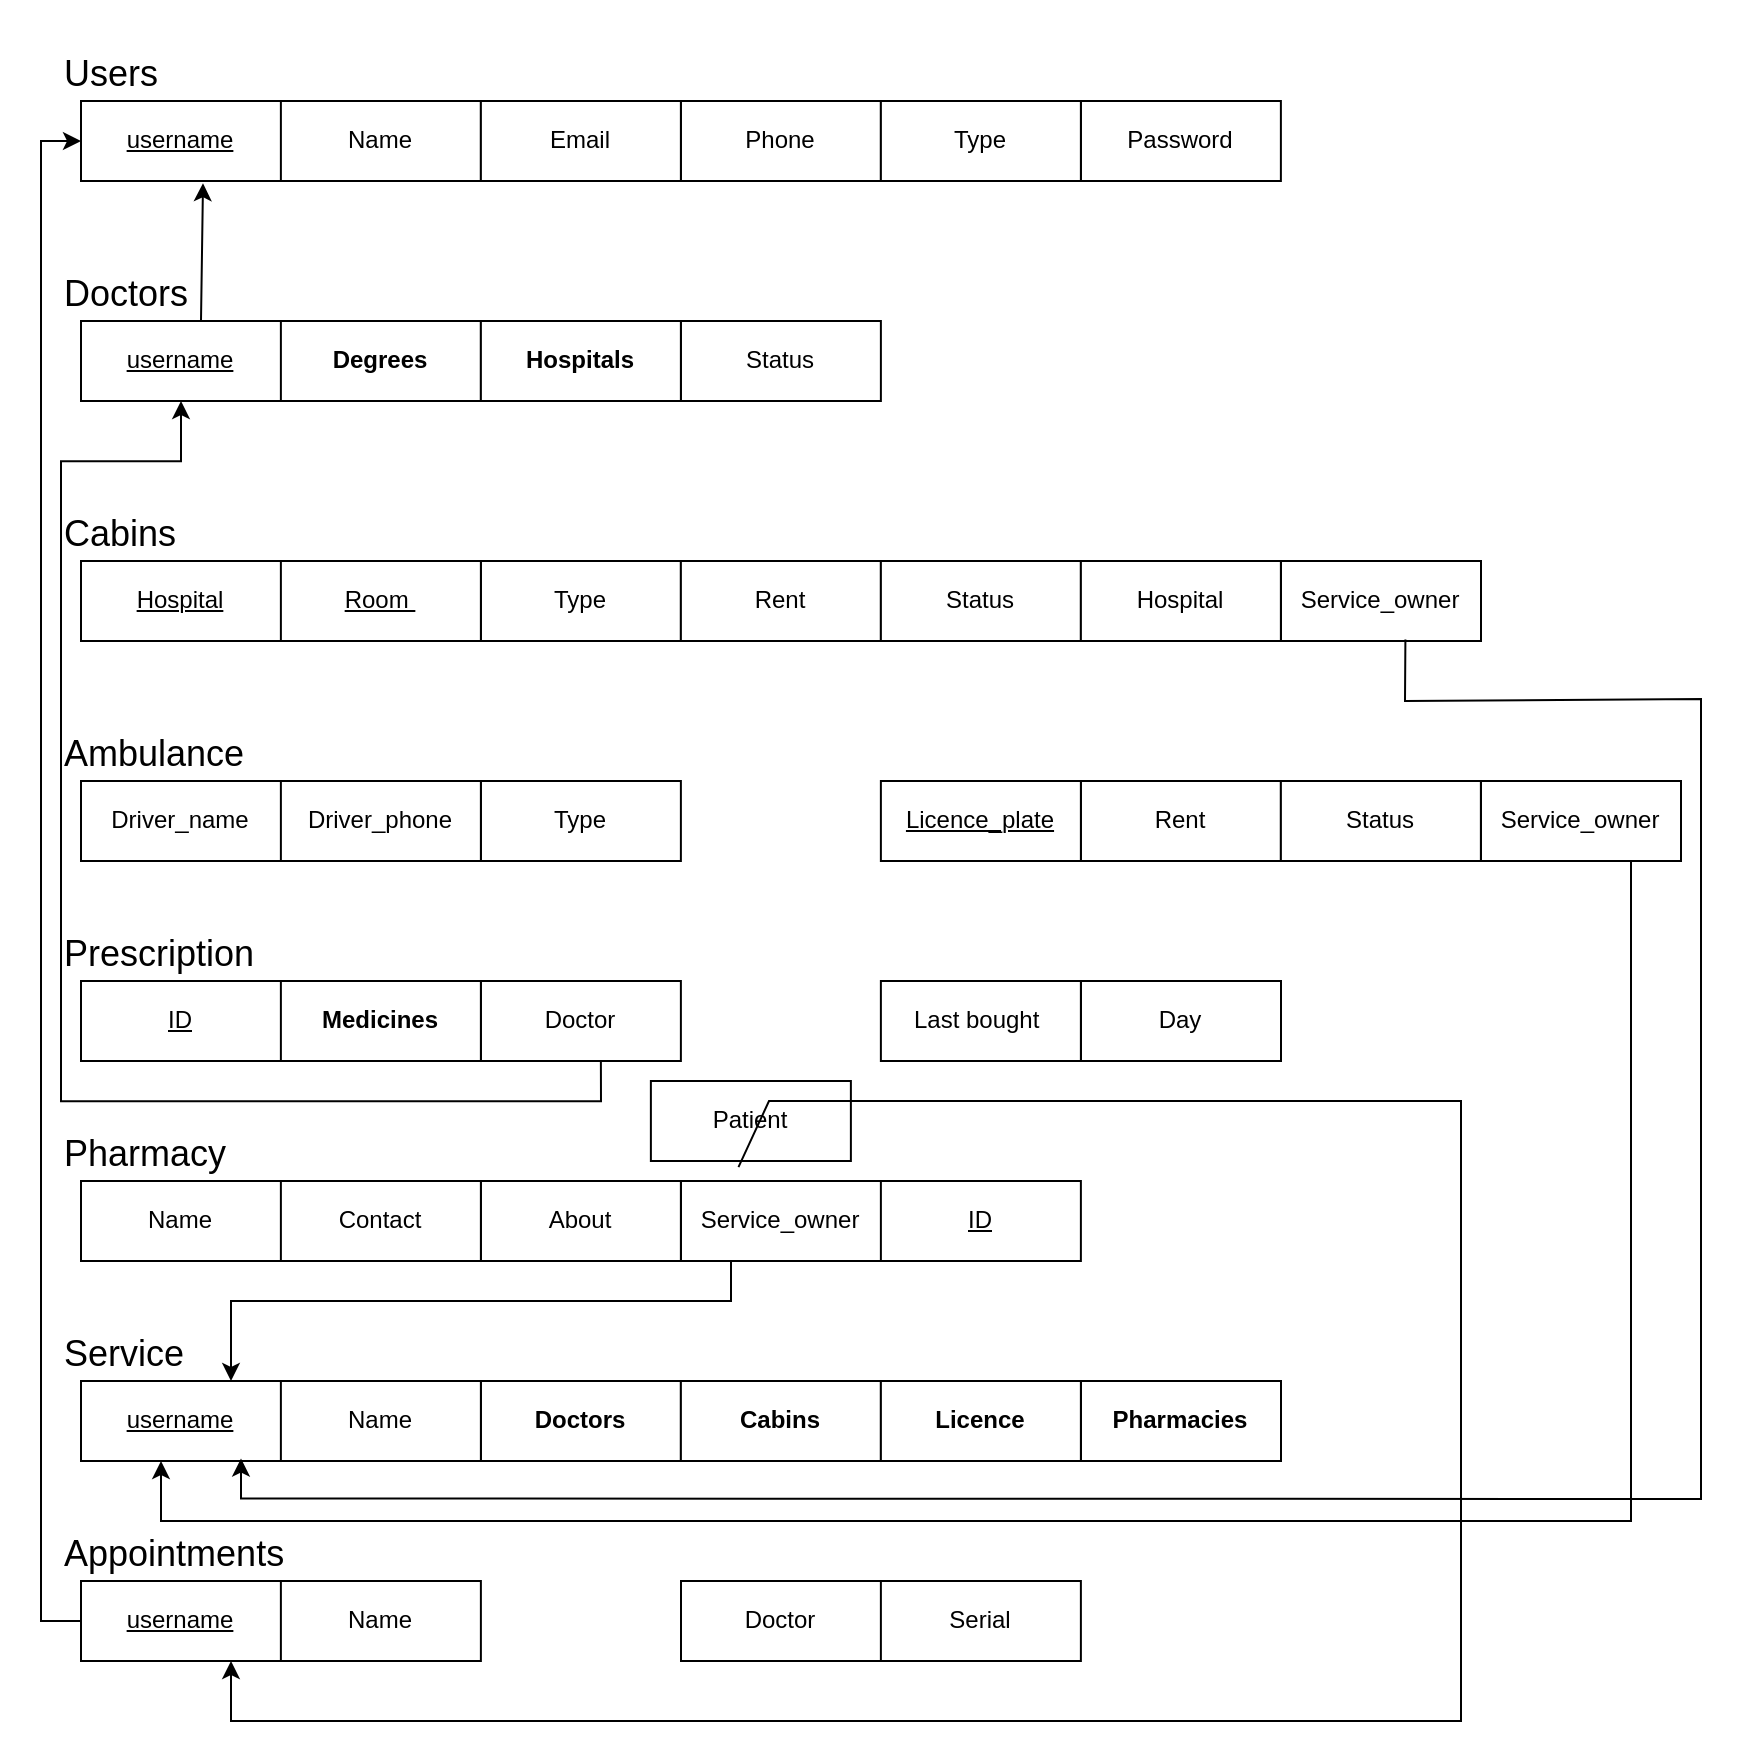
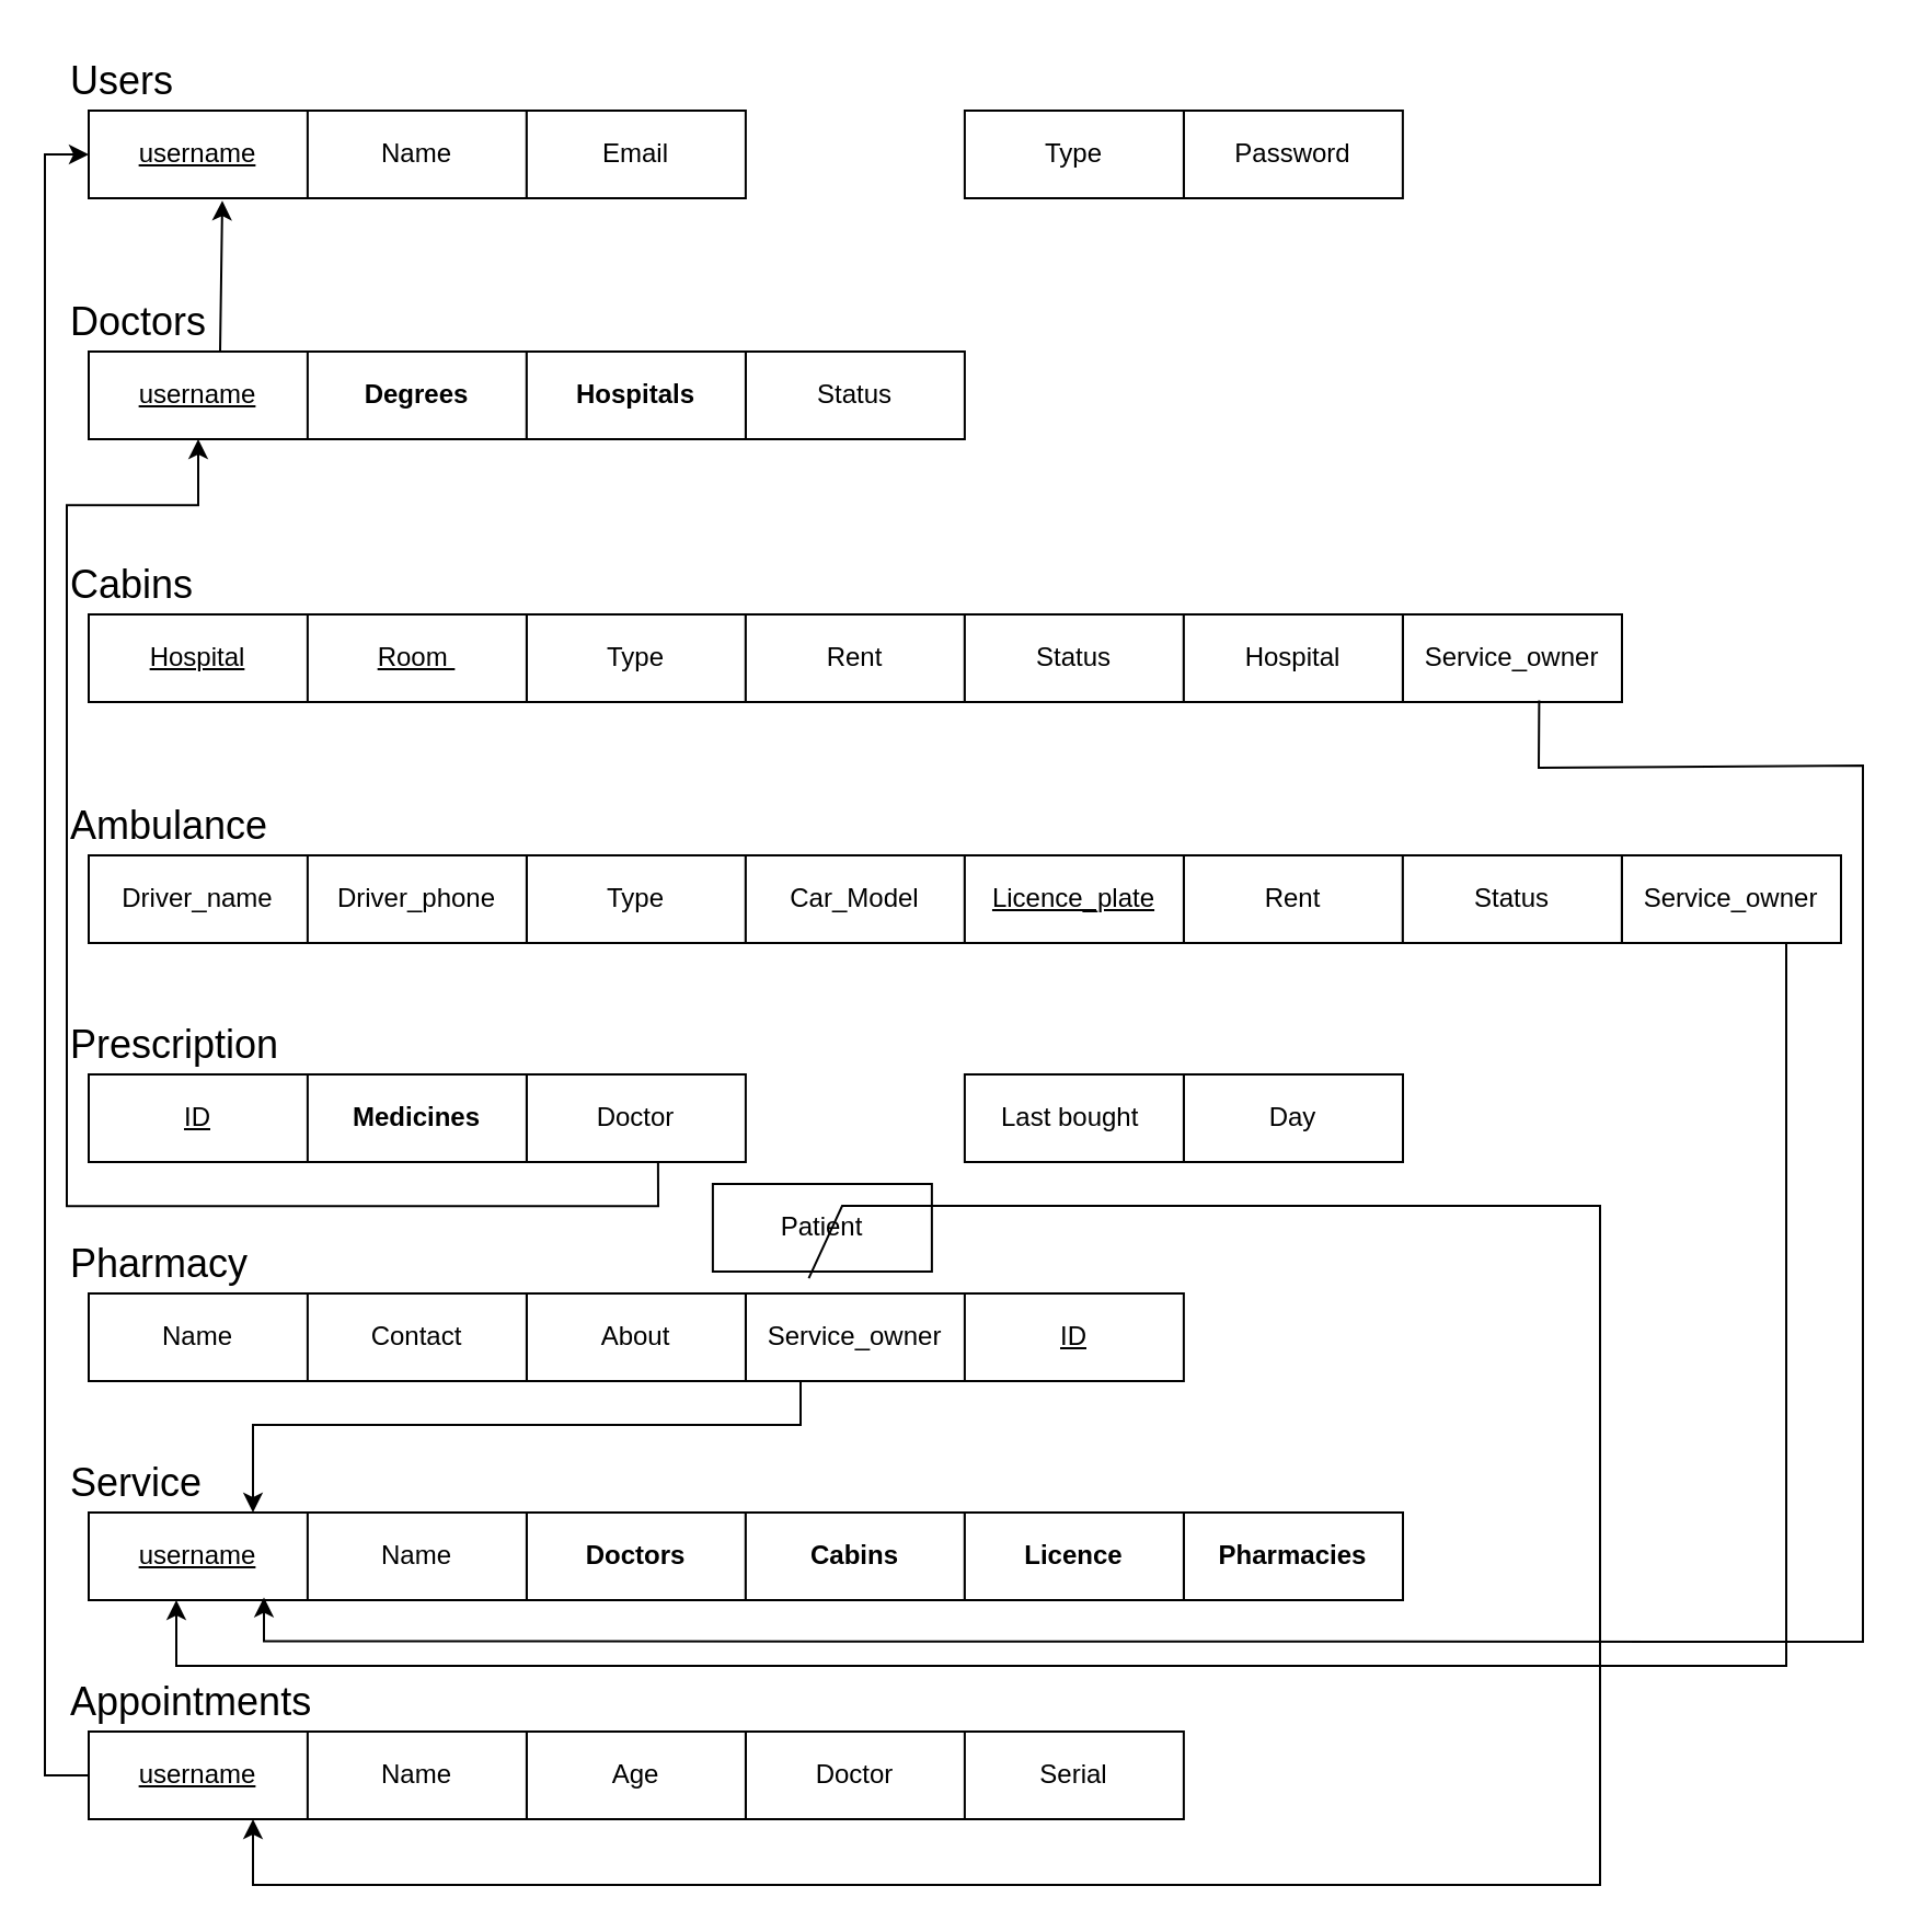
  <mxCell id="0" />
  <mxCell id="1" parent="0" />
  <mxCell id="2" value="&lt;font style=&quot;font-size: 18px;&quot;&gt;Users&lt;/font&gt;" style="text;whiteSpace=wrap;html=1;" vertex="1" parent="1"><mxGeometry x="30" y="20" width="60" height="40" as="geometry" /></mxCell>
  <mxCell id="3" value="&lt;u style=&quot;border-color: var(--border-color);&quot;&gt;username&lt;/u&gt;" style="whiteSpace=wrap;html=1;align=center;" vertex="1" parent="1"><mxGeometry x="40" y="50" width="100" height="40" as="geometry" /></mxCell>
- <mxCell id="4" value="Phone" style="whiteSpace=wrap;html=1;align=center;" vertex="1" parent="1"><mxGeometry x="339.94" y="50" width="100" height="40" as="geometry" /></mxCell>
  <mxCell id="5" value="Name" style="whiteSpace=wrap;html=1;align=center;" vertex="1" parent="1"><mxGeometry x="139.94" y="50" width="100" height="40" as="geometry" /></mxCell>
  <mxCell id="6" value="Password" style="whiteSpace=wrap;html=1;align=center;" vertex="1" parent="1"><mxGeometry x="539.94" y="50" width="100" height="40" as="geometry" /></mxCell>
  <mxCell id="7" value="Type" style="whiteSpace=wrap;html=1;align=center;" vertex="1" parent="1"><mxGeometry x="439.94" y="50" width="100" height="40" as="geometry" /></mxCell>
  <mxCell id="8" value="Email" style="whiteSpace=wrap;html=1;align=center;" vertex="1" parent="1"><mxGeometry x="239.94" y="50" width="100" height="40" as="geometry" /></mxCell>
  <mxCell id="9" value="&lt;font style=&quot;font-size: 18px;&quot;&gt;Doctors&lt;/font&gt;" style="text;whiteSpace=wrap;html=1;" vertex="1" parent="1"><mxGeometry x="30" y="130" width="60" height="40" as="geometry" /></mxCell>
  <mxCell id="10" value="&lt;u style=&quot;border-color: var(--border-color);&quot;&gt;username&lt;/u&gt;" style="whiteSpace=wrap;html=1;align=center;" vertex="1" parent="1"><mxGeometry x="40" y="160" width="100" height="40" as="geometry" /></mxCell>
  <mxCell id="11" value="Status" style="whiteSpace=wrap;html=1;align=center;" vertex="1" parent="1"><mxGeometry x="339.94" y="160" width="100" height="40" as="geometry" /></mxCell>
  <mxCell id="12" value="&lt;b&gt;Degrees&lt;/b&gt;" style="whiteSpace=wrap;html=1;align=center;" vertex="1" parent="1"><mxGeometry x="139.94" y="160" width="100" height="40" as="geometry" /></mxCell>
  <mxCell id="13" value="&lt;b&gt;Hospitals&lt;/b&gt;" style="whiteSpace=wrap;html=1;align=center;" vertex="1" parent="1"><mxGeometry x="239.94" y="160" width="100" height="40" as="geometry" /></mxCell>
  <mxCell id="14" value="&lt;span style=&quot;font-size: 18px;&quot;&gt;Cabins&lt;/span&gt;" style="text;whiteSpace=wrap;html=1;" vertex="1" parent="1"><mxGeometry x="30" y="250" width="60" height="40" as="geometry" /></mxCell>
  <mxCell id="15" value="&lt;u&gt;Hospital&lt;/u&gt;" style="whiteSpace=wrap;html=1;align=center;" vertex="1" parent="1"><mxGeometry x="40" y="280" width="100" height="40" as="geometry" /></mxCell>
  <mxCell id="16" value="Type" style="whiteSpace=wrap;html=1;align=center;" vertex="1" parent="1"><mxGeometry x="239.94" y="280" width="100" height="40" as="geometry" /></mxCell>
  <mxCell id="17" value="&lt;u&gt;Room&amp;nbsp;&lt;/u&gt;" style="whiteSpace=wrap;html=1;align=center;" vertex="1" parent="1"><mxGeometry x="139.94" y="280" width="100" height="40" as="geometry" /></mxCell>
  <mxCell id="18" value="Rent" style="whiteSpace=wrap;html=1;align=center;" vertex="1" parent="1"><mxGeometry x="339.94" y="280" width="100" height="40" as="geometry" /></mxCell>
  <mxCell id="19" value="Status" style="whiteSpace=wrap;html=1;align=center;" vertex="1" parent="1"><mxGeometry x="439.94" y="280" width="100" height="40" as="geometry" /></mxCell>
  <mxCell id="20" value="&lt;span style=&quot;font-size: 18px;&quot;&gt;Ambulance&lt;/span&gt;" style="text;whiteSpace=wrap;html=1;" vertex="1" parent="1"><mxGeometry x="30" y="360" width="60" height="40" as="geometry" /></mxCell>
  <mxCell id="21" value="Driver_name" style="whiteSpace=wrap;html=1;align=center;" vertex="1" parent="1"><mxGeometry x="40" y="390" width="100" height="40" as="geometry" /></mxCell>
  <mxCell id="22" value="Type" style="whiteSpace=wrap;html=1;align=center;" vertex="1" parent="1"><mxGeometry x="239.94" y="390" width="100" height="40" as="geometry" /></mxCell>
  <mxCell id="23" value="Driver_phone" style="whiteSpace=wrap;html=1;align=center;" vertex="1" parent="1"><mxGeometry x="139.94" y="390" width="100" height="40" as="geometry" /></mxCell>
  <mxCell id="24" value="Rent" style="whiteSpace=wrap;html=1;align=center;" vertex="1" parent="1"><mxGeometry x="539.94" y="390" width="100" height="40" as="geometry" /></mxCell>
  <mxCell id="25" value="Status" style="whiteSpace=wrap;html=1;align=center;" vertex="1" parent="1"><mxGeometry x="639.94" y="390" width="100" height="40" as="geometry" /></mxCell>
+ <mxCell id="26" value="Car_Model" style="whiteSpace=wrap;html=1;align=center;" vertex="1" parent="1"><mxGeometry x="339.94" y="390" width="100" height="40" as="geometry" /></mxCell>
  <mxCell id="27" value="&lt;span style=&quot;font-size: 18px;&quot;&gt;Prescription&lt;/span&gt;" style="text;whiteSpace=wrap;html=1;" vertex="1" parent="1"><mxGeometry x="30" y="460" width="60" height="40" as="geometry" /></mxCell>
  <mxCell id="28" value="&lt;u&gt;ID&lt;/u&gt;" style="whiteSpace=wrap;html=1;align=center;" vertex="1" parent="1"><mxGeometry x="40" y="490" width="100" height="40" as="geometry" /></mxCell>
  <mxCell id="29" value="&lt;u&gt;Licence_plate&lt;/u&gt;" style="whiteSpace=wrap;html=1;align=center;" vertex="1" parent="1"><mxGeometry x="439.94" y="390" width="100" height="40" as="geometry" /></mxCell>
  <mxCell id="30" value="Patient" style="whiteSpace=wrap;html=1;align=center;" vertex="1" parent="1"><mxGeometry x="324.94" y="540" width="100" height="40" as="geometry" /></mxCell>
  <mxCell id="31" value="Doctor" style="whiteSpace=wrap;html=1;align=center;" vertex="1" parent="1"><mxGeometry x="239.94" y="490" width="100" height="40" as="geometry" /></mxCell>
  <mxCell id="32" value="Last bought&amp;nbsp;" style="whiteSpace=wrap;html=1;align=center;" vertex="1" parent="1"><mxGeometry x="439.94" y="490" width="100" height="40" as="geometry" /></mxCell>
  <mxCell id="33" value="Day" style="whiteSpace=wrap;html=1;align=center;" vertex="1" parent="1"><mxGeometry x="540" y="490" width="100" height="40" as="geometry" /></mxCell>
  <mxCell id="34" value="&lt;b&gt;Medicines&lt;/b&gt;" style="whiteSpace=wrap;html=1;align=center;" vertex="1" parent="1"><mxGeometry x="139.94" y="490" width="100" height="40" as="geometry" /></mxCell>
  <mxCell id="35" value="&lt;span style=&quot;font-size: 18px;&quot;&gt;Pharmacy&lt;/span&gt;" style="text;whiteSpace=wrap;html=1;" vertex="1" parent="1"><mxGeometry x="30" y="560" width="60" height="40" as="geometry" /></mxCell>
  <mxCell id="36" value="Name" style="whiteSpace=wrap;html=1;align=center;" vertex="1" parent="1"><mxGeometry x="40" y="590" width="100" height="40" as="geometry" /></mxCell>
  <mxCell id="37" value="About" style="whiteSpace=wrap;html=1;align=center;" vertex="1" parent="1"><mxGeometry x="239.94" y="590" width="100" height="40" as="geometry" /></mxCell>
  <mxCell id="38" value="Contact" style="whiteSpace=wrap;html=1;align=center;" vertex="1" parent="1"><mxGeometry x="139.94" y="590" width="100" height="40" as="geometry" /></mxCell>
  <mxCell id="39" value="&lt;span style=&quot;font-size: 18px;&quot;&gt;Service&lt;/span&gt;" style="text;whiteSpace=wrap;html=1;" vertex="1" parent="1"><mxGeometry x="30" y="660" width="60" height="40" as="geometry" /></mxCell>
  <mxCell id="40" value="&lt;u&gt;username&lt;/u&gt;" style="whiteSpace=wrap;html=1;align=center;" vertex="1" parent="1"><mxGeometry x="40" y="690" width="100" height="40" as="geometry" /></mxCell>
  <mxCell id="41" value="&lt;b&gt;Doctors&lt;/b&gt;" style="whiteSpace=wrap;html=1;align=center;" vertex="1" parent="1"><mxGeometry x="239.94" y="690" width="100" height="40" as="geometry" /></mxCell>
  <mxCell id="42" value="Name" style="whiteSpace=wrap;html=1;align=center;" vertex="1" parent="1"><mxGeometry x="139.94" y="690" width="100" height="40" as="geometry" /></mxCell>
  <mxCell id="43" value="&lt;b&gt;Cabins&lt;/b&gt;" style="whiteSpace=wrap;html=1;align=center;" vertex="1" parent="1"><mxGeometry x="339.94" y="690" width="100" height="40" as="geometry" /></mxCell>
  <mxCell id="44" value="&lt;b&gt;Licence&lt;/b&gt;" style="whiteSpace=wrap;html=1;align=center;" vertex="1" parent="1"><mxGeometry x="439.94" y="690" width="100" height="40" as="geometry" /></mxCell>
  <mxCell id="45" value="&lt;b&gt;Pharmacies&lt;/b&gt;" style="whiteSpace=wrap;html=1;align=center;" vertex="1" parent="1"><mxGeometry x="540" y="690" width="100" height="40" as="geometry" /></mxCell>
  <mxCell id="46" value="Hospital" style="whiteSpace=wrap;html=1;align=center;" vertex="1" parent="1"><mxGeometry x="539.94" y="280" width="100" height="40" as="geometry" /></mxCell>
  <mxCell id="47" value="Service_owner" style="whiteSpace=wrap;html=1;align=center;" vertex="1" parent="1"><mxGeometry x="640" y="280" width="100" height="40" as="geometry" /></mxCell>
  <mxCell id="48" value="Service_owner" style="whiteSpace=wrap;html=1;align=center;" vertex="1" parent="1"><mxGeometry x="740" y="390" width="100" height="40" as="geometry" /></mxCell>
  <mxCell id="49" value="Service_owner" style="whiteSpace=wrap;html=1;align=center;" vertex="1" parent="1"><mxGeometry x="340" y="590" width="100" height="40" as="geometry" /></mxCell>
  <mxCell id="50" value="" style="endArrow=classic;html=1;rounded=0;entryX=0.75;entryY=1;entryDx=0;entryDy=0;exitX=0.622;exitY=0.982;exitDx=0;exitDy=0;exitPerimeter=0;" edge="1" parent="1" source="47"><mxGeometry width="50" height="50" relative="1" as="geometry"><mxPoint x="729" y="320" as="sourcePoint" /><mxPoint x="120" y="728.76" as="targetPoint" /><Array as="points"><mxPoint x="702" y="350" /><mxPoint x="850" y="349" /><mxPoint x="850" y="749" /><mxPoint x="120" y="748.76" /></Array></mxGeometry></mxCell>
  <mxCell id="51" value="" style="endArrow=classic;html=1;rounded=0;" edge="1" parent="1"><mxGeometry width="50" height="50" relative="1" as="geometry"><mxPoint x="815" y="430" as="sourcePoint" /><mxPoint x="80" y="730" as="targetPoint" /><Array as="points"><mxPoint x="815" y="760" /><mxPoint x="80" y="760" /></Array></mxGeometry></mxCell>
  <mxCell id="52" value="" style="endArrow=classic;html=1;rounded=0;exitX=0.25;exitY=1;exitDx=0;exitDy=0;entryX=0.75;entryY=0;entryDx=0;entryDy=0;" edge="1" parent="1" source="49" target="40"><mxGeometry width="50" height="50" relative="1" as="geometry"><mxPoint x="550" y="620" as="sourcePoint" /><mxPoint x="600" y="570" as="targetPoint" /><Array as="points"><mxPoint x="365" y="650" /><mxPoint x="115" y="650" /></Array></mxGeometry></mxCell>
  <mxCell id="53" value="" style="endArrow=classic;html=1;rounded=0;exitX=0.5;exitY=1;exitDx=0;exitDy=0;" edge="1" parent="1"><mxGeometry width="50" height="50" relative="1" as="geometry"><mxPoint x="299.94" y="530.08" as="sourcePoint" /><mxPoint x="90" y="200" as="targetPoint" /><Array as="points"><mxPoint x="300" y="550.08" /><mxPoint x="180" y="550.08" /><mxPoint x="30" y="550.08" /><mxPoint x="30" y="230.08" /><mxPoint x="90" y="230.08" /></Array></mxGeometry></mxCell>
  <mxCell id="54" value="&lt;u&gt;ID&lt;/u&gt;" style="whiteSpace=wrap;html=1;align=center;" vertex="1" parent="1"><mxGeometry x="439.94" y="590" width="100" height="40" as="geometry" /></mxCell>
  <mxCell id="55" value="&lt;span style=&quot;font-size: 18px;&quot;&gt;Appointments&lt;/span&gt;" style="text;whiteSpace=wrap;html=1;" vertex="1" parent="1"><mxGeometry x="30" y="760" width="60" height="40" as="geometry" /></mxCell>
  <mxCell id="56" value="&lt;u&gt;username&lt;/u&gt;" style="whiteSpace=wrap;html=1;align=center;" vertex="1" parent="1"><mxGeometry x="40" y="790" width="100" height="40" as="geometry" /></mxCell>
+ <mxCell id="57" value="Age" style="whiteSpace=wrap;html=1;align=center;" vertex="1" parent="1"><mxGeometry x="239.94" y="790" width="100" height="40" as="geometry" /></mxCell>
  <mxCell id="58" value="Name" style="whiteSpace=wrap;html=1;align=center;" vertex="1" parent="1"><mxGeometry x="139.94" y="790" width="100" height="40" as="geometry" /></mxCell>
  <mxCell id="59" value="Doctor" style="whiteSpace=wrap;html=1;align=center;" vertex="1" parent="1"><mxGeometry x="340" y="790" width="100" height="40" as="geometry" /></mxCell>
  <mxCell id="60" value="Serial" style="whiteSpace=wrap;html=1;align=center;" vertex="1" parent="1"><mxGeometry x="439.94" y="790" width="100" height="40" as="geometry" /></mxCell>
  <mxCell id="61" value="" style="endArrow=classic;html=1;rounded=0;exitX=0;exitY=0.5;exitDx=0;exitDy=0;entryX=0;entryY=0.5;entryDx=0;entryDy=0;" edge="1" parent="1" source="56" target="3"><mxGeometry width="50" height="50" relative="1" as="geometry"><mxPoint x="180" y="860" as="sourcePoint" /><mxPoint x="20" y="660" as="targetPoint" /><Array as="points"><mxPoint x="20" y="810" /><mxPoint x="20" y="430" /><mxPoint x="20" y="70" /></Array></mxGeometry></mxCell>
  <mxCell id="62" style="edgeStyle=orthogonalEdgeStyle;rounded=0;orthogonalLoop=1;jettySize=auto;html=1;exitX=0.827;exitY=0;exitDx=0;exitDy=0;entryX=0.61;entryY=1.028;entryDx=0;entryDy=0;entryPerimeter=0;exitPerimeter=0;" edge="1" parent="1" source="10" target="3"><mxGeometry relative="1" as="geometry"><Array as="points"><mxPoint x="100" y="160" /><mxPoint x="100" y="91" /></Array></mxGeometry></mxCell>
  <mxCell id="63" value="" style="endArrow=classic;html=1;rounded=0;exitX=0.438;exitY=1.076;exitDx=0;exitDy=0;exitPerimeter=0;entryX=0.75;entryY=1;entryDx=0;entryDy=0;" edge="1" parent="1" source="30" target="56"><mxGeometry width="50" height="50" relative="1" as="geometry"><mxPoint x="460" y="580" as="sourcePoint" /><mxPoint x="510" y="530" as="targetPoint" /><Array as="points"><mxPoint x="384" y="550" /><mxPoint x="730" y="550" /><mxPoint x="730" y="860" /><mxPoint x="115" y="860" /></Array></mxGeometry></mxCell>
